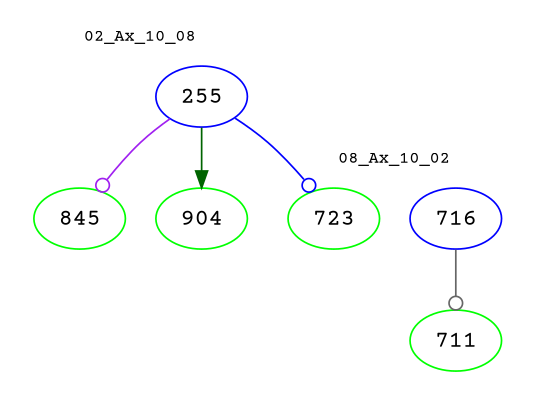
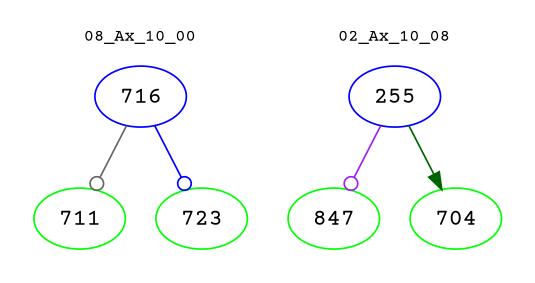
  digraph {
    fontname="Courier Prime"
    node [color=green fontname="Courier Prime"]
    edge [arrowhead=odot fontname="Courier Prime"]
    n1 [color=blue label=716]
    n2 [label=711]
    n3 [label=723]
    n4 [color=blue label=255]
-   n5 [label=845]
-   n6 [label=904]
+   n5 [label=847]
+   n6 [label=704]
    subgraph cluster_1 {
      color=white
      fontsize=10
-     label="08_Ax_10_02"
+     label="08_Ax_10_00"
      n1
      n2
      n3
    }
    subgraph cluster_2 {
      color=white
      fontsize=10
      label="02_Ax_10_08"
      n4
      n5
      n6
    }
    n1 -> n2 [color=gray40]
-   n4 -> n3 [color=blue]
+   n1 -> n3 [color=blue]
    n4 -> n5 [color=purple]
    n4 -> n6 [arrowhead=normal color=darkgreen]
  }
